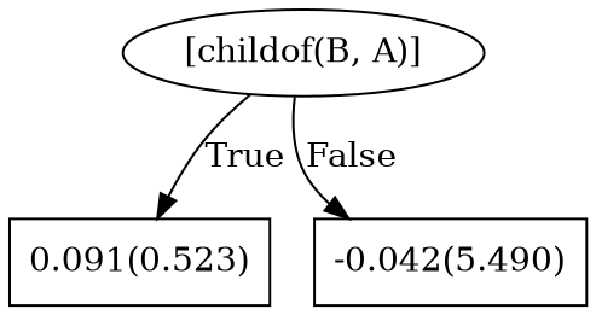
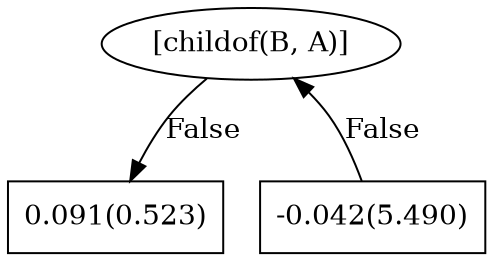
  digraph {
    node [shape=box]
    n1 [label="[childof(B, A)]" shape=""]
    n2 [label="0.091(0.523)"]
    n3 [label="-0.042(5.490)"]
-   n1 -> n2 [label=True]
-   n1 -> n3 [label=False]
+   n1 -> n2 [label=False]
+   n3 -> n1 [label=False]
  }
